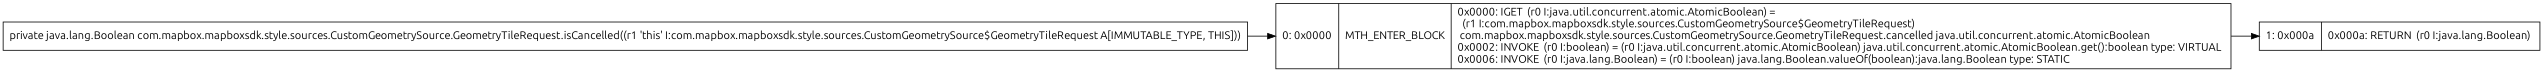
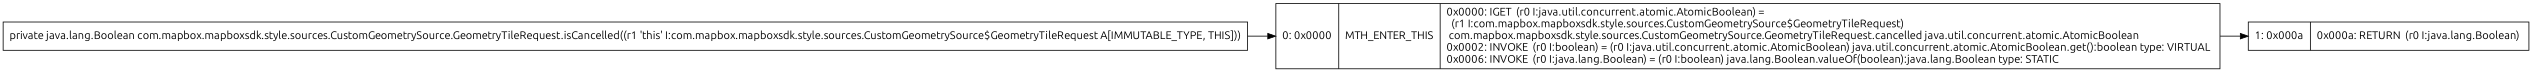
  digraph {
    rankdir=LR
    fontname=Ubuntu
    node [shape=record fontname=Ubuntu]
    edge [fontname=Ubuntu]
-   n1 [label="{0\:\ 0x0000|MTH_ENTER_BLOCK\l|0x0000: IGET  (r0 I:java.util.concurrent.atomic.AtomicBoolean) = \l  (r1 I:com.mapbox.mapboxsdk.style.sources.CustomGeometrySource$GeometryTileRequest)\l com.mapbox.mapboxsdk.style.sources.CustomGeometrySource.GeometryTileRequest.cancelled java.util.concurrent.atomic.AtomicBoolean \l0x0002: INVOKE  (r0 I:boolean) = (r0 I:java.util.concurrent.atomic.AtomicBoolean) java.util.concurrent.atomic.AtomicBoolean.get():boolean type: VIRTUAL \l0x0006: INVOKE  (r0 I:java.lang.Boolean) = (r0 I:boolean) java.lang.Boolean.valueOf(boolean):java.lang.Boolean type: STATIC \l}"]
+   n1 [label="{0\:\ 0x0000|MTH_ENTER_THIS\l|0x0000: IGET  (r0 I:java.util.concurrent.atomic.AtomicBoolean) = \l  (r1 I:com.mapbox.mapboxsdk.style.sources.CustomGeometrySource$GeometryTileRequest)\l com.mapbox.mapboxsdk.style.sources.CustomGeometrySource.GeometryTileRequest.cancelled java.util.concurrent.atomic.AtomicBoolean \l0x0002: INVOKE  (r0 I:boolean) = (r0 I:java.util.concurrent.atomic.AtomicBoolean) java.util.concurrent.atomic.AtomicBoolean.get():boolean type: VIRTUAL \l0x0006: INVOKE  (r0 I:java.lang.Boolean) = (r0 I:boolean) java.lang.Boolean.valueOf(boolean):java.lang.Boolean type: STATIC \l}"]
    n2 [label="{1\:\ 0x000a|0x000a: RETURN  (r0 I:java.lang.Boolean) \l}"]
    n3 [label="{private java.lang.Boolean com.mapbox.mapboxsdk.style.sources.CustomGeometrySource.GeometryTileRequest.isCancelled((r1 'this' I:com.mapbox.mapboxsdk.style.sources.CustomGeometrySource$GeometryTileRequest A[IMMUTABLE_TYPE, THIS])) }"]
    n1 -> n2
    n3 -> n1
  }
